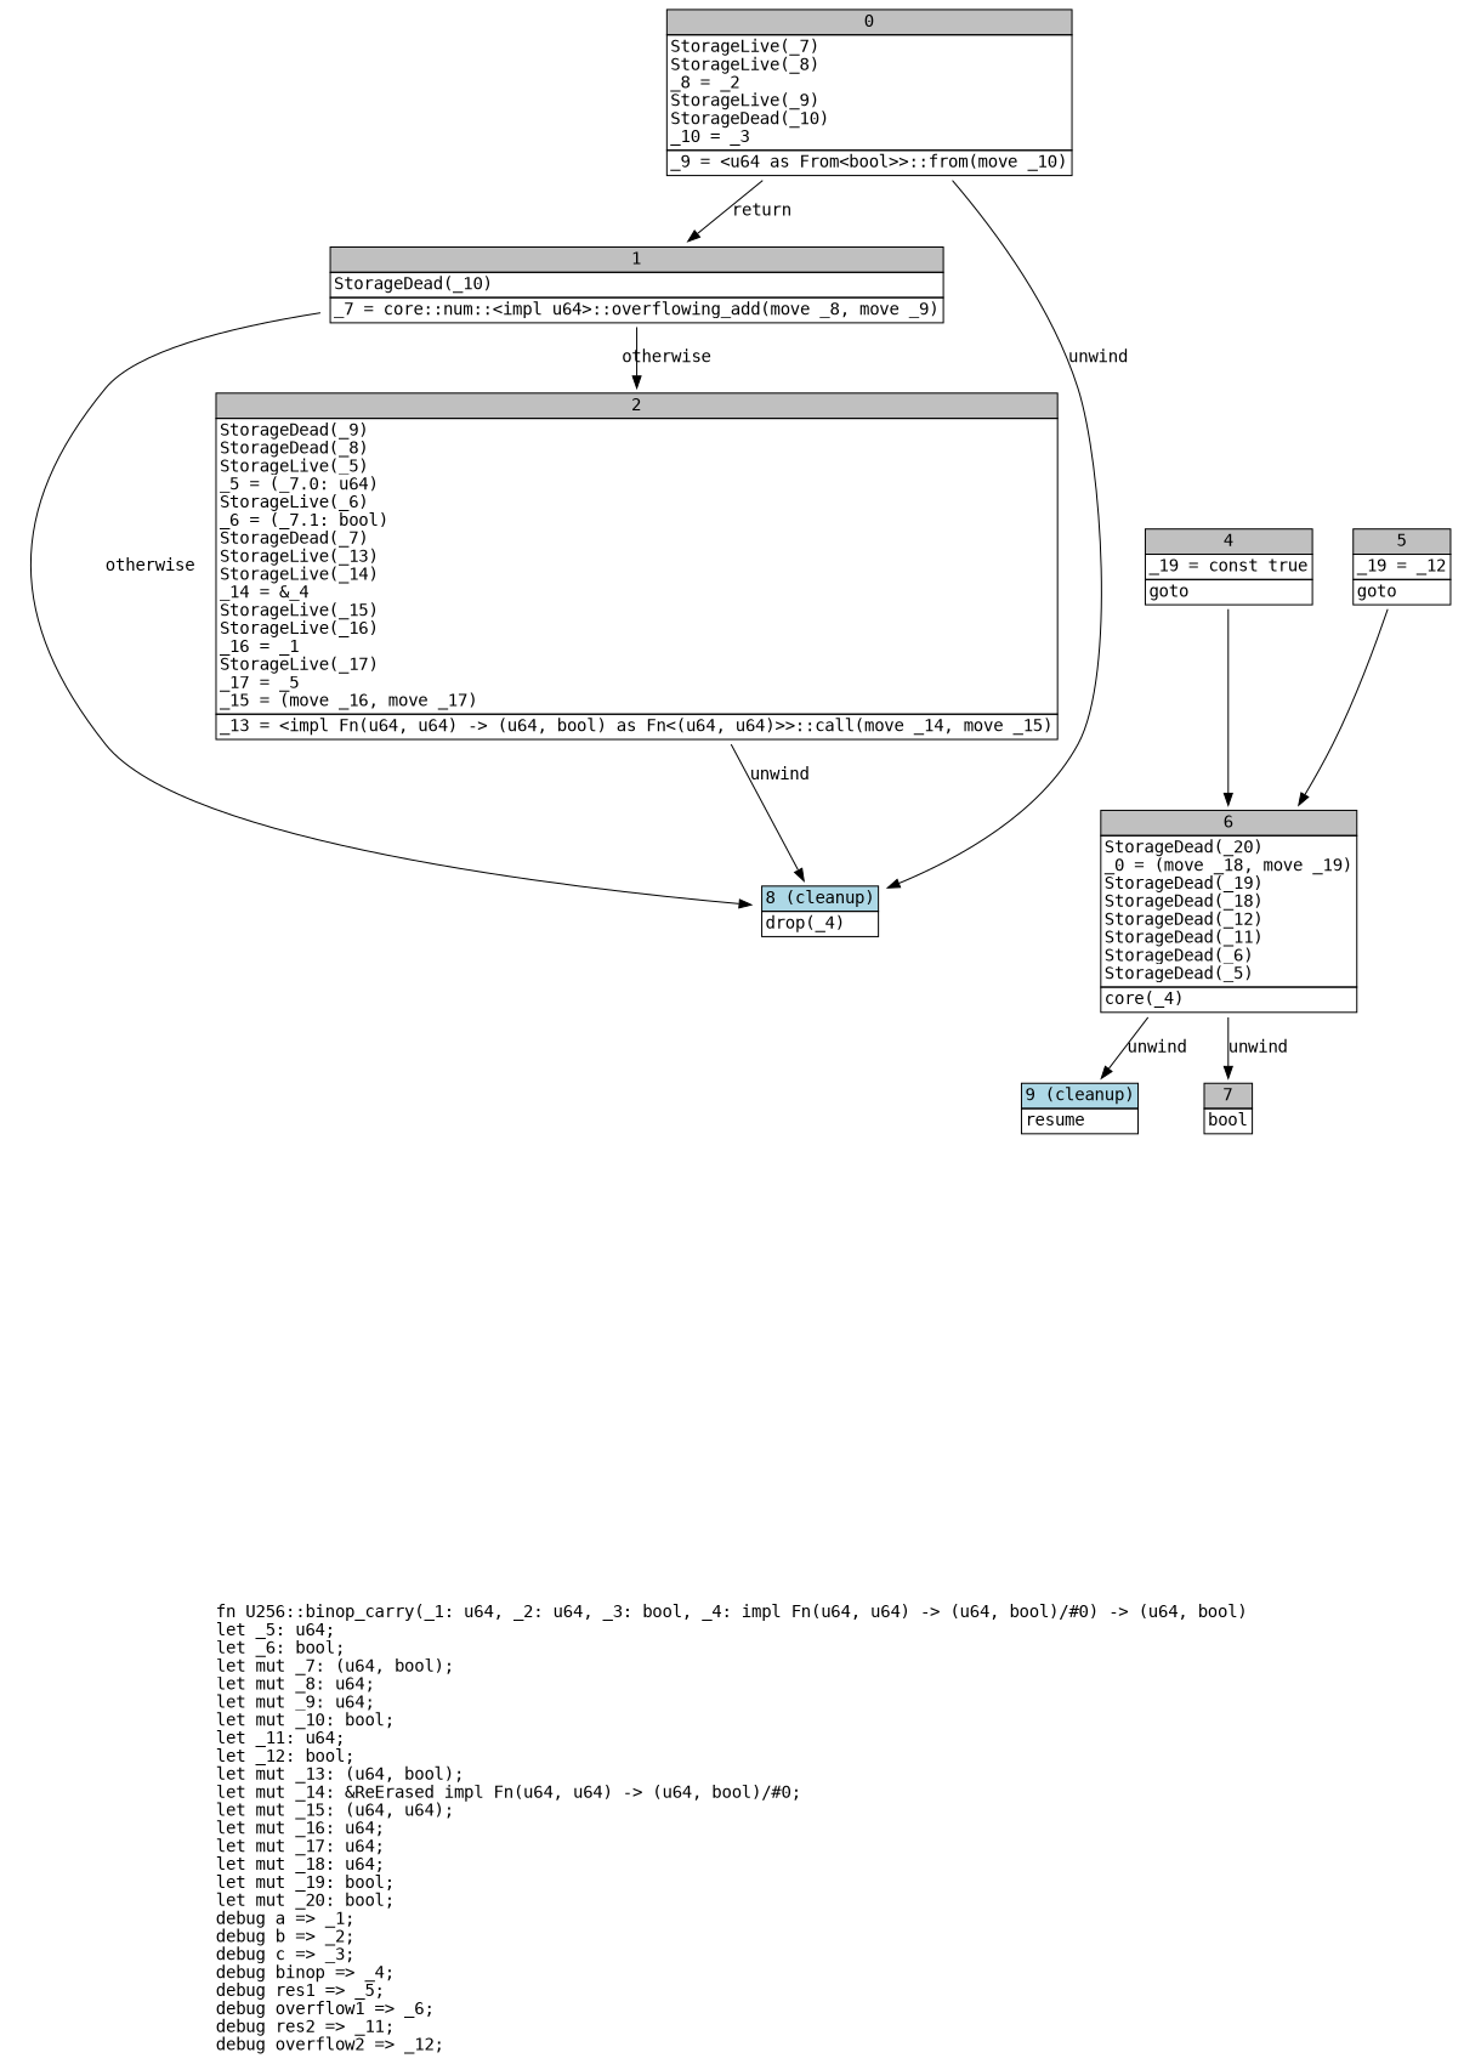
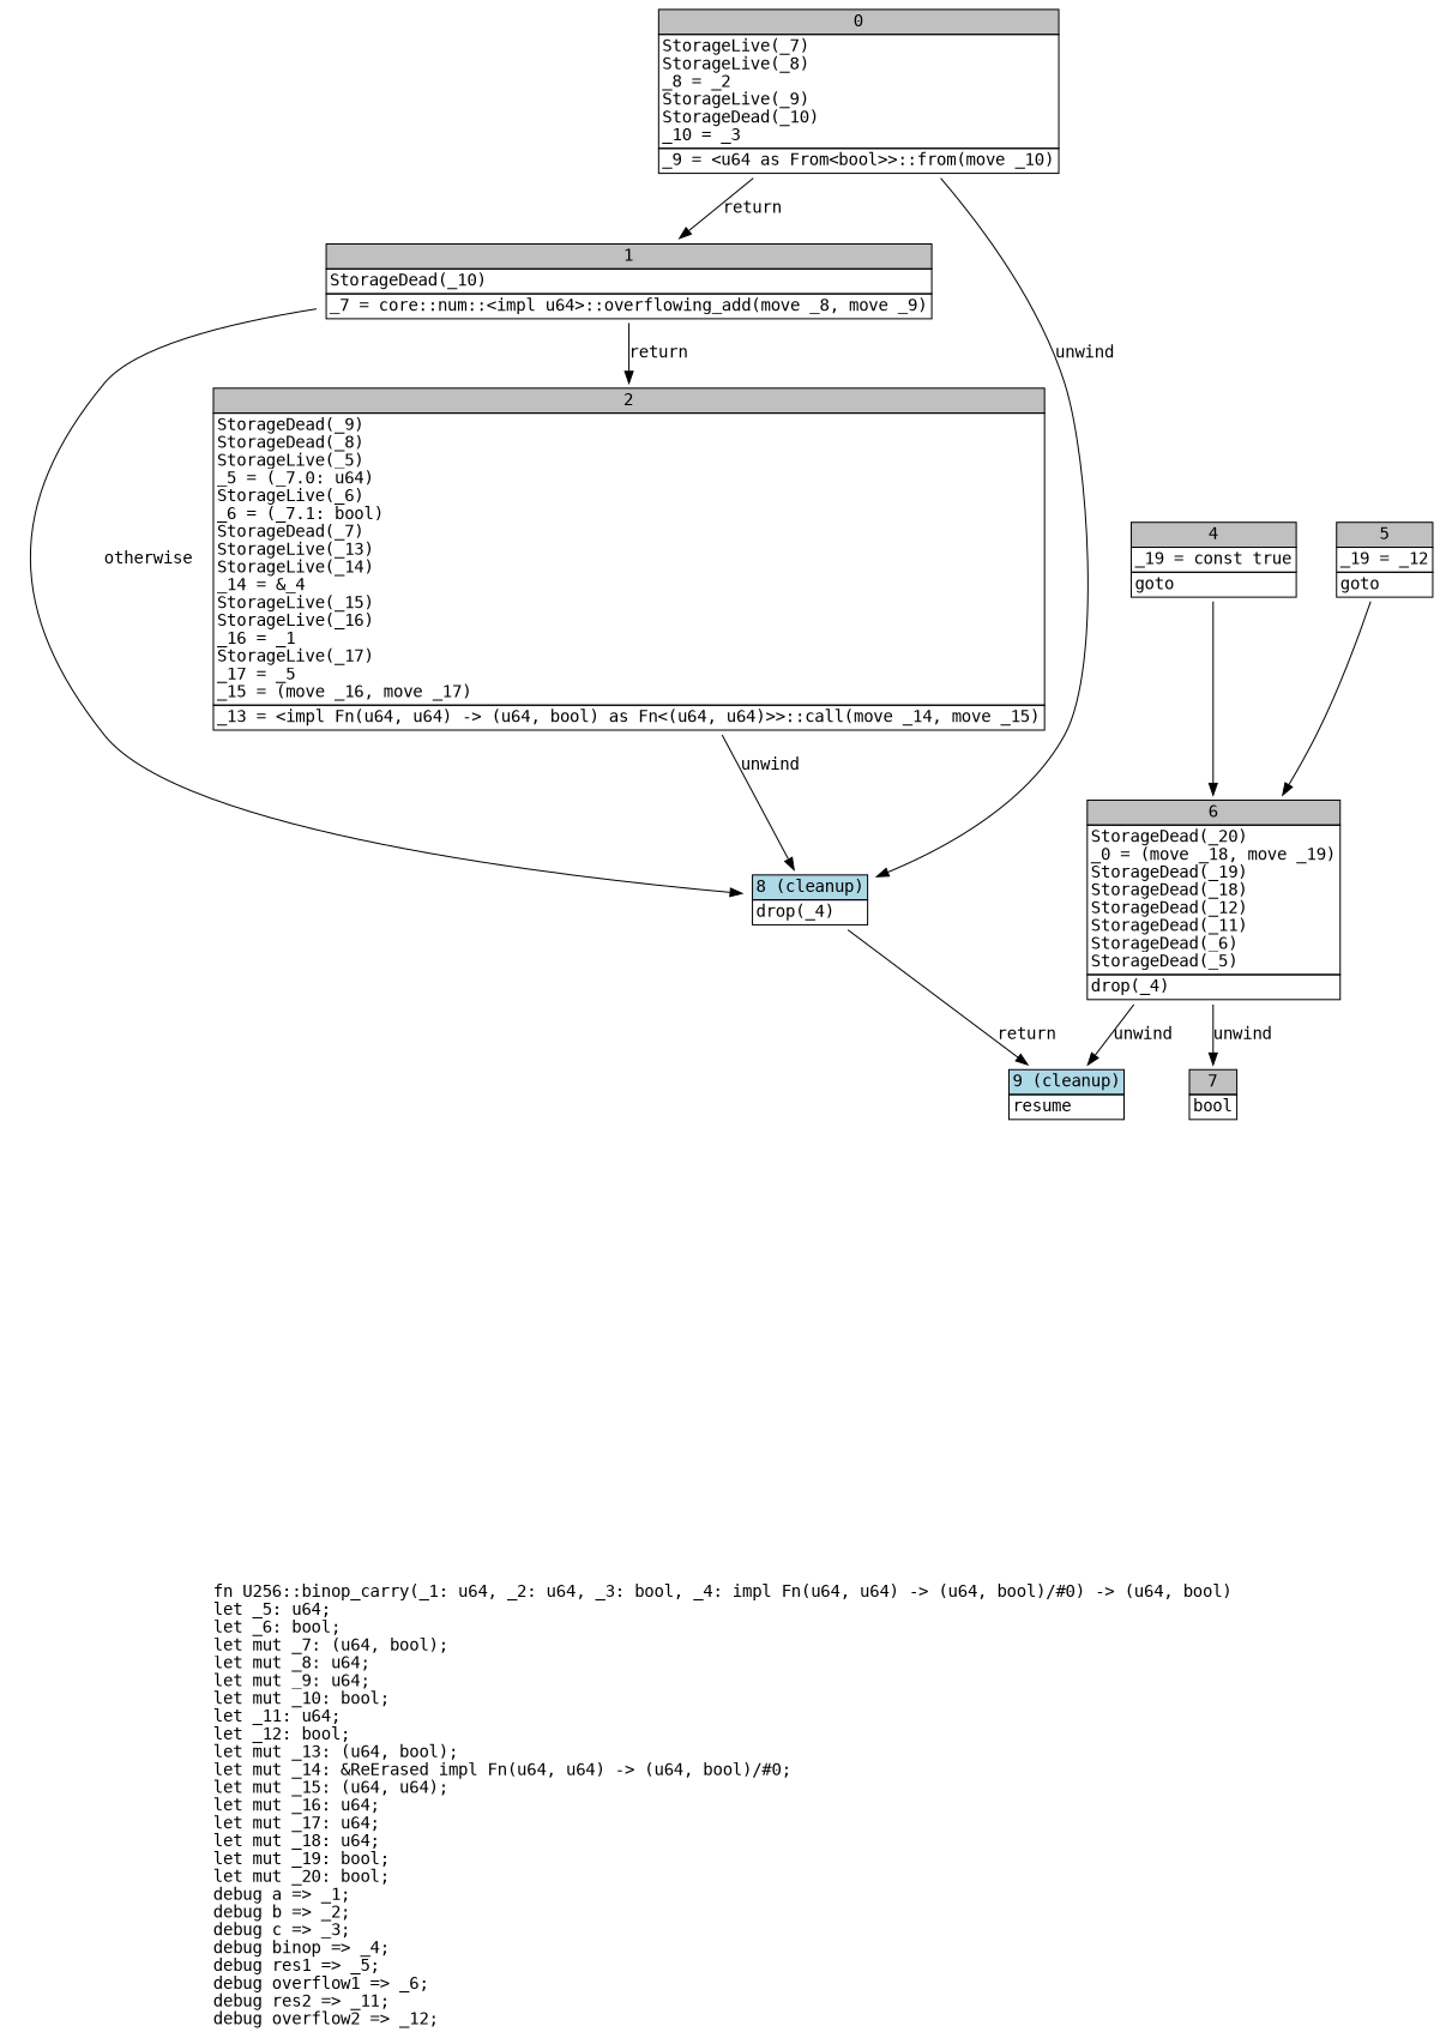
  digraph {
    fontname="DejaVu Sans Mono"
    label=<fn U256::binop_carry(_1: u64, _2: u64, _3: bool, _4: impl Fn(u64, u64) -&gt; (u64, bool)/#0) -&gt; (u64, bool)<br align="left"/>let _5: u64;<br align="left"/>let _6: bool;<br align="left"/>let mut _7: (u64, bool);<br align="left"/>let mut _8: u64;<br align="left"/>let mut _9: u64;<br align="left"/>let mut _10: bool;<br align="left"/>let _11: u64;<br align="left"/>let _12: bool;<br align="left"/>let mut _13: (u64, bool);<br align="left"/>let mut _14: &amp;ReErased impl Fn(u64, u64) -&gt; (u64, bool)/#0;<br align="left"/>let mut _15: (u64, u64);<br align="left"/>let mut _16: u64;<br align="left"/>let mut _17: u64;<br align="left"/>let mut _18: u64;<br align="left"/>let mut _19: bool;<br align="left"/>let mut _20: bool;<br align="left"/>debug a =&gt; _1;<br align="left"/>debug b =&gt; _2;<br align="left"/>debug c =&gt; _3;<br align="left"/>debug binop =&gt; _4;<br align="left"/>debug res1 =&gt; _5;<br align="left"/>debug overflow1 =&gt; _6;<br align="left"/>debug res2 =&gt; _11;<br align="left"/>debug overflow2 =&gt; _12;<br align="left"/>>
    node [fontname="DejaVu Sans Mono" shape=none]
    edge [fontname="DejaVu Sans Mono"]
    n1 [label=<<table border="0" cellborder="1" cellspacing="0"><tr><td bgcolor="gray" align="center" colspan="1">0</td></tr><tr><td align="left" balign="left">StorageLive(_7)<br/>StorageLive(_8)<br/>_8 = _2<br/>StorageLive(_9)<br/>StorageDead(_10)<br/>_10 = _3<br/></td></tr><tr><td align="left">_9 = &lt;u64 as From&lt;bool&gt;&gt;::from(move _10)</td></tr></table>>]
    n2 [label=<<table border="0" cellborder="1" cellspacing="0"><tr><td bgcolor="gray" align="center" colspan="1">1</td></tr><tr><td align="left" balign="left">StorageDead(_10)<br/></td></tr><tr><td align="left">_7 = core::num::&lt;impl u64&gt;::overflowing_add(move _8, move _9)</td></tr></table>>]
    n3 [label=<<table border="0" cellborder="1" cellspacing="0"><tr><td bgcolor="lightblue" align="center" colspan="1">8 (cleanup)</td></tr><tr><td align="left">drop(_4)</td></tr></table>>]
    n4 [label=<<table border="0" cellborder="1" cellspacing="0"><tr><td bgcolor="gray" align="center" colspan="1">2</td></tr><tr><td align="left" balign="left">StorageDead(_9)<br/>StorageDead(_8)<br/>StorageLive(_5)<br/>_5 = (_7.0: u64)<br/>StorageLive(_6)<br/>_6 = (_7.1: bool)<br/>StorageDead(_7)<br/>StorageLive(_13)<br/>StorageLive(_14)<br/>_14 = &amp;_4<br/>StorageLive(_15)<br/>StorageLive(_16)<br/>_16 = _1<br/>StorageLive(_17)<br/>_17 = _5<br/>_15 = (move _16, move _17)<br/></td></tr><tr><td align="left">_13 = &lt;impl Fn(u64, u64) -&gt; (u64, bool) as Fn&lt;(u64, u64)&gt;&gt;::call(move _14, move _15)</td></tr></table>>]
    n5 [label=<<table border="0" cellborder="1" cellspacing="0"><tr><td bgcolor="lightblue" align="center" colspan="1">9 (cleanup)</td></tr><tr><td align="left">resume</td></tr></table>>]
    n6 [label=<<table border="0" cellborder="1" cellspacing="0"><tr><td bgcolor="gray" align="center" colspan="1">4</td></tr><tr><td align="left" balign="left">_19 = const true<br/></td></tr><tr><td align="left">goto</td></tr></table>>]
-   n7 [label=<<table border="0" cellborder="1" cellspacing="0"><tr><td bgcolor="gray" align="center" colspan="1">6</td></tr><tr><td align="left" balign="left">StorageDead(_20)<br/>_0 = (move _18, move _19)<br/>StorageDead(_19)<br/>StorageDead(_18)<br/>StorageDead(_12)<br/>StorageDead(_11)<br/>StorageDead(_6)<br/>StorageDead(_5)<br/></td></tr><tr><td align="left">core(_4)</td></tr></table>>]
+   n7 [label=<<table border="0" cellborder="1" cellspacing="0"><tr><td bgcolor="gray" align="center" colspan="1">6</td></tr><tr><td align="left" balign="left">StorageDead(_20)<br/>_0 = (move _18, move _19)<br/>StorageDead(_19)<br/>StorageDead(_18)<br/>StorageDead(_12)<br/>StorageDead(_11)<br/>StorageDead(_6)<br/>StorageDead(_5)<br/></td></tr><tr><td align="left">drop(_4)</td></tr></table>>]
    n8 [label=<<table border="0" cellborder="1" cellspacing="0"><tr><td bgcolor="gray" align="center" colspan="1">5</td></tr><tr><td align="left" balign="left">_19 = _12<br/></td></tr><tr><td align="left">goto</td></tr></table>>]
    n9 [label=<<table border="0" cellborder="1" cellspacing="0"><tr><td bgcolor="gray" align="center" colspan="1">7</td></tr><tr><td align="left">bool</td></tr></table>>]
    n1 -> n2 [label=return]
    n1 -> n3 [label=unwind]
    n2 -> n3 [label=otherwise]
-   n2 -> n4 [label=otherwise]
+   n2 -> n4 [label=return]
+   n3 -> n5 [label=return]
    n4 -> n3 [label=unwind]
    n6 -> n7
    n7 -> n5 [label=unwind]
    n7 -> n9 [label=unwind]
    n8 -> n7
  }
